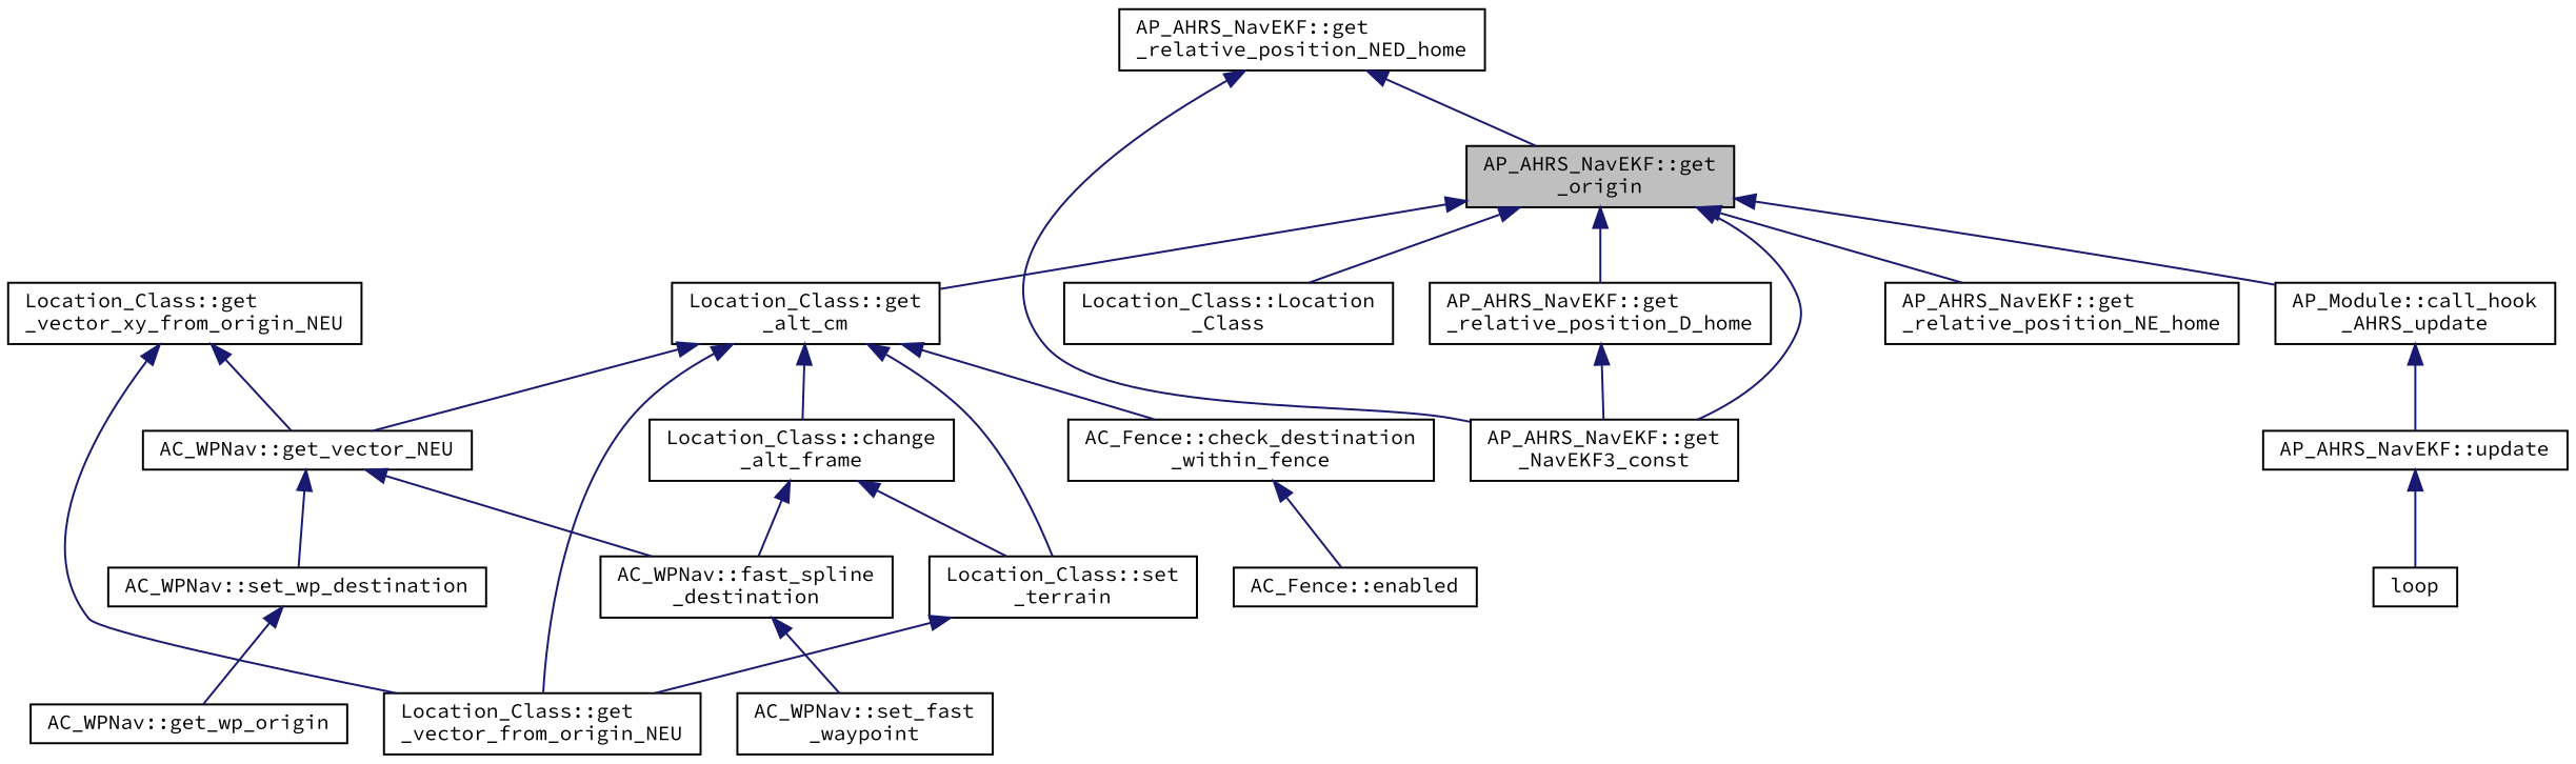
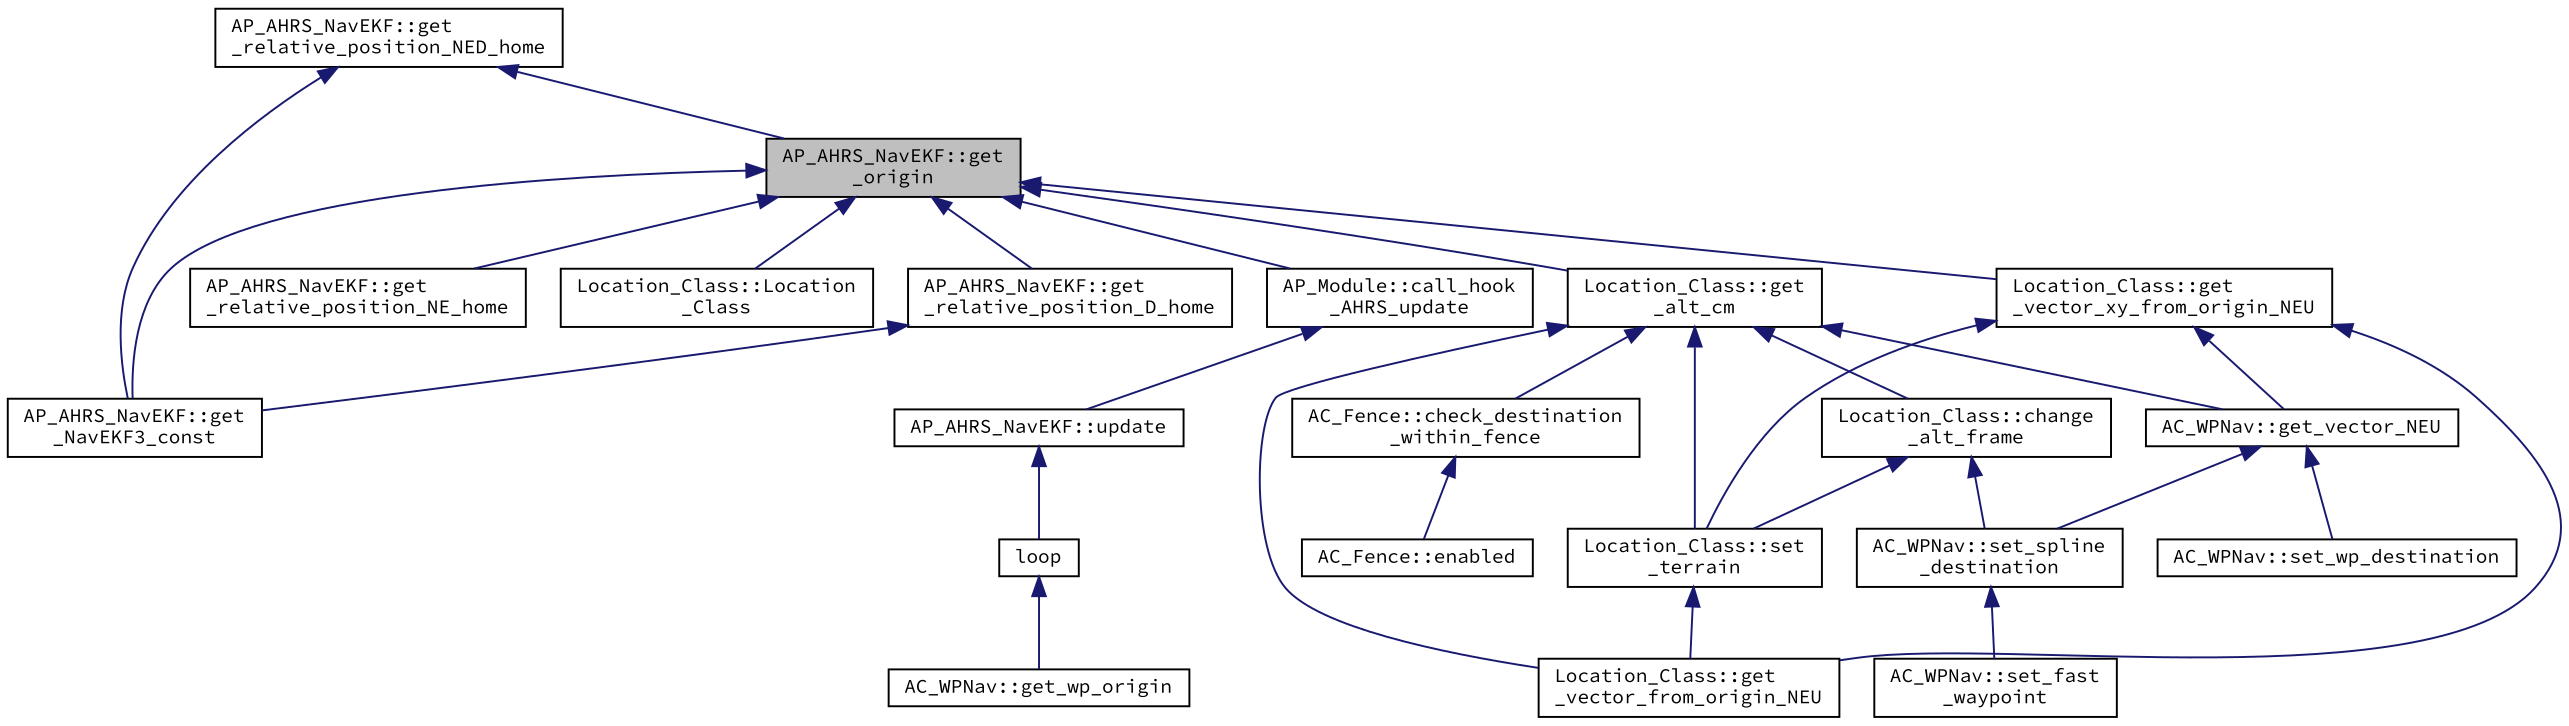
  digraph {
    fontname="Source Code Pro"
    rankdir=TB
    node [color=black fillcolor=white fontname="Source Code Pro" fontsize=10 shape=record style=filled]
    edge [color=midnightblue dir=back fontname="Source Code Pro" fontsize=10 labelfontname=Helvetica labelfontsize=10 style=solid]
    n1 [fillcolor=grey75 fontcolor=black height=0.2 label="AP_AHRS_NavEKF::get\l_origin" width=0.4]
    n2 [height=0.2 label="AP_Module::call_hook\l_AHRS_update" width=0.4]
    n3 [height=0.2 label="Location_Class::get\l_alt_cm" width=0.4]
    n4 [height=0.2 label="AP_AHRS_NavEKF::get\l_NavEKF3_const" width=0.4]
    n5 [height=0.2 label="AP_AHRS_NavEKF::get\l_relative_position_D_home" width=0.4]
    n6 [height=0.2 label="AP_AHRS_NavEKF::get\l_relative_position_NE_home" width=0.4]
    n7 [height=0.2 label="Location_Class::get\l_vector_xy_from_origin_NEU" width=0.4]
    n8 [height=0.2 label="Location_Class::Location\l_Class" width=0.4]
    n9 [height=0.2 label="AP_AHRS_NavEKF::update" width=0.4]
    n10 [height=0.2 label="AC_Fence::check_destination\l_within_fence" width=0.4]
    n11 [height=0.2 label="AC_WPNav::get_vector_NEU" width=0.4]
    n12 [height=0.2 label="Location_Class::change\l_alt_frame" width=0.4]
    n13 [height=0.2 label="Location_Class::set\l_terrain" width=0.4]
    n14 [height=0.2 label="Location_Class::get\l_vector_from_origin_NEU" width=0.4]
    n15 [height=0.2 label="AP_AHRS_NavEKF::get\l_relative_position_NED_home" width=0.4]
    n16 [height=0.2 label=loop width=0.4]
    n17 [height=0.2 label="AC_Fence::enabled" width=0.4]
-   n18 [height=0.2 label="AC_WPNav::fast_spline\l_destination" width=0.4]
+   n18 [height=0.2 label="AC_WPNav::set_spline\l_destination" width=0.4]
    n19 [height=0.2 label="AC_WPNav::set_wp_destination" width=0.4]
    n20 [height=0.2 label="AC_WPNav::set_fast\l_waypoint" width=0.4]
    n21 [height=0.2 label="AC_WPNav::get_wp_origin" width=0.4]
    n1 -> n2
    n1 -> n3
    n1 -> n4
    n1 -> n5
    n1 -> n6
+   n1 -> n7
    n1 -> n8
    n2 -> n9
    n3 -> n10
    n3 -> n11
    n3 -> n12
    n3 -> n13
    n3 -> n14
    n5 -> n4
    n7 -> n11
+   n7 -> n13
    n7 -> n14
    n9 -> n16
    n10 -> n17
    n11 -> n18
    n11 -> n19
    n12 -> n13
    n12 -> n18
    n13 -> n14
    n15 -> n1
    n15 -> n4
    n18 -> n20
-   n19 -> n21
+   n16 -> n21
  }
